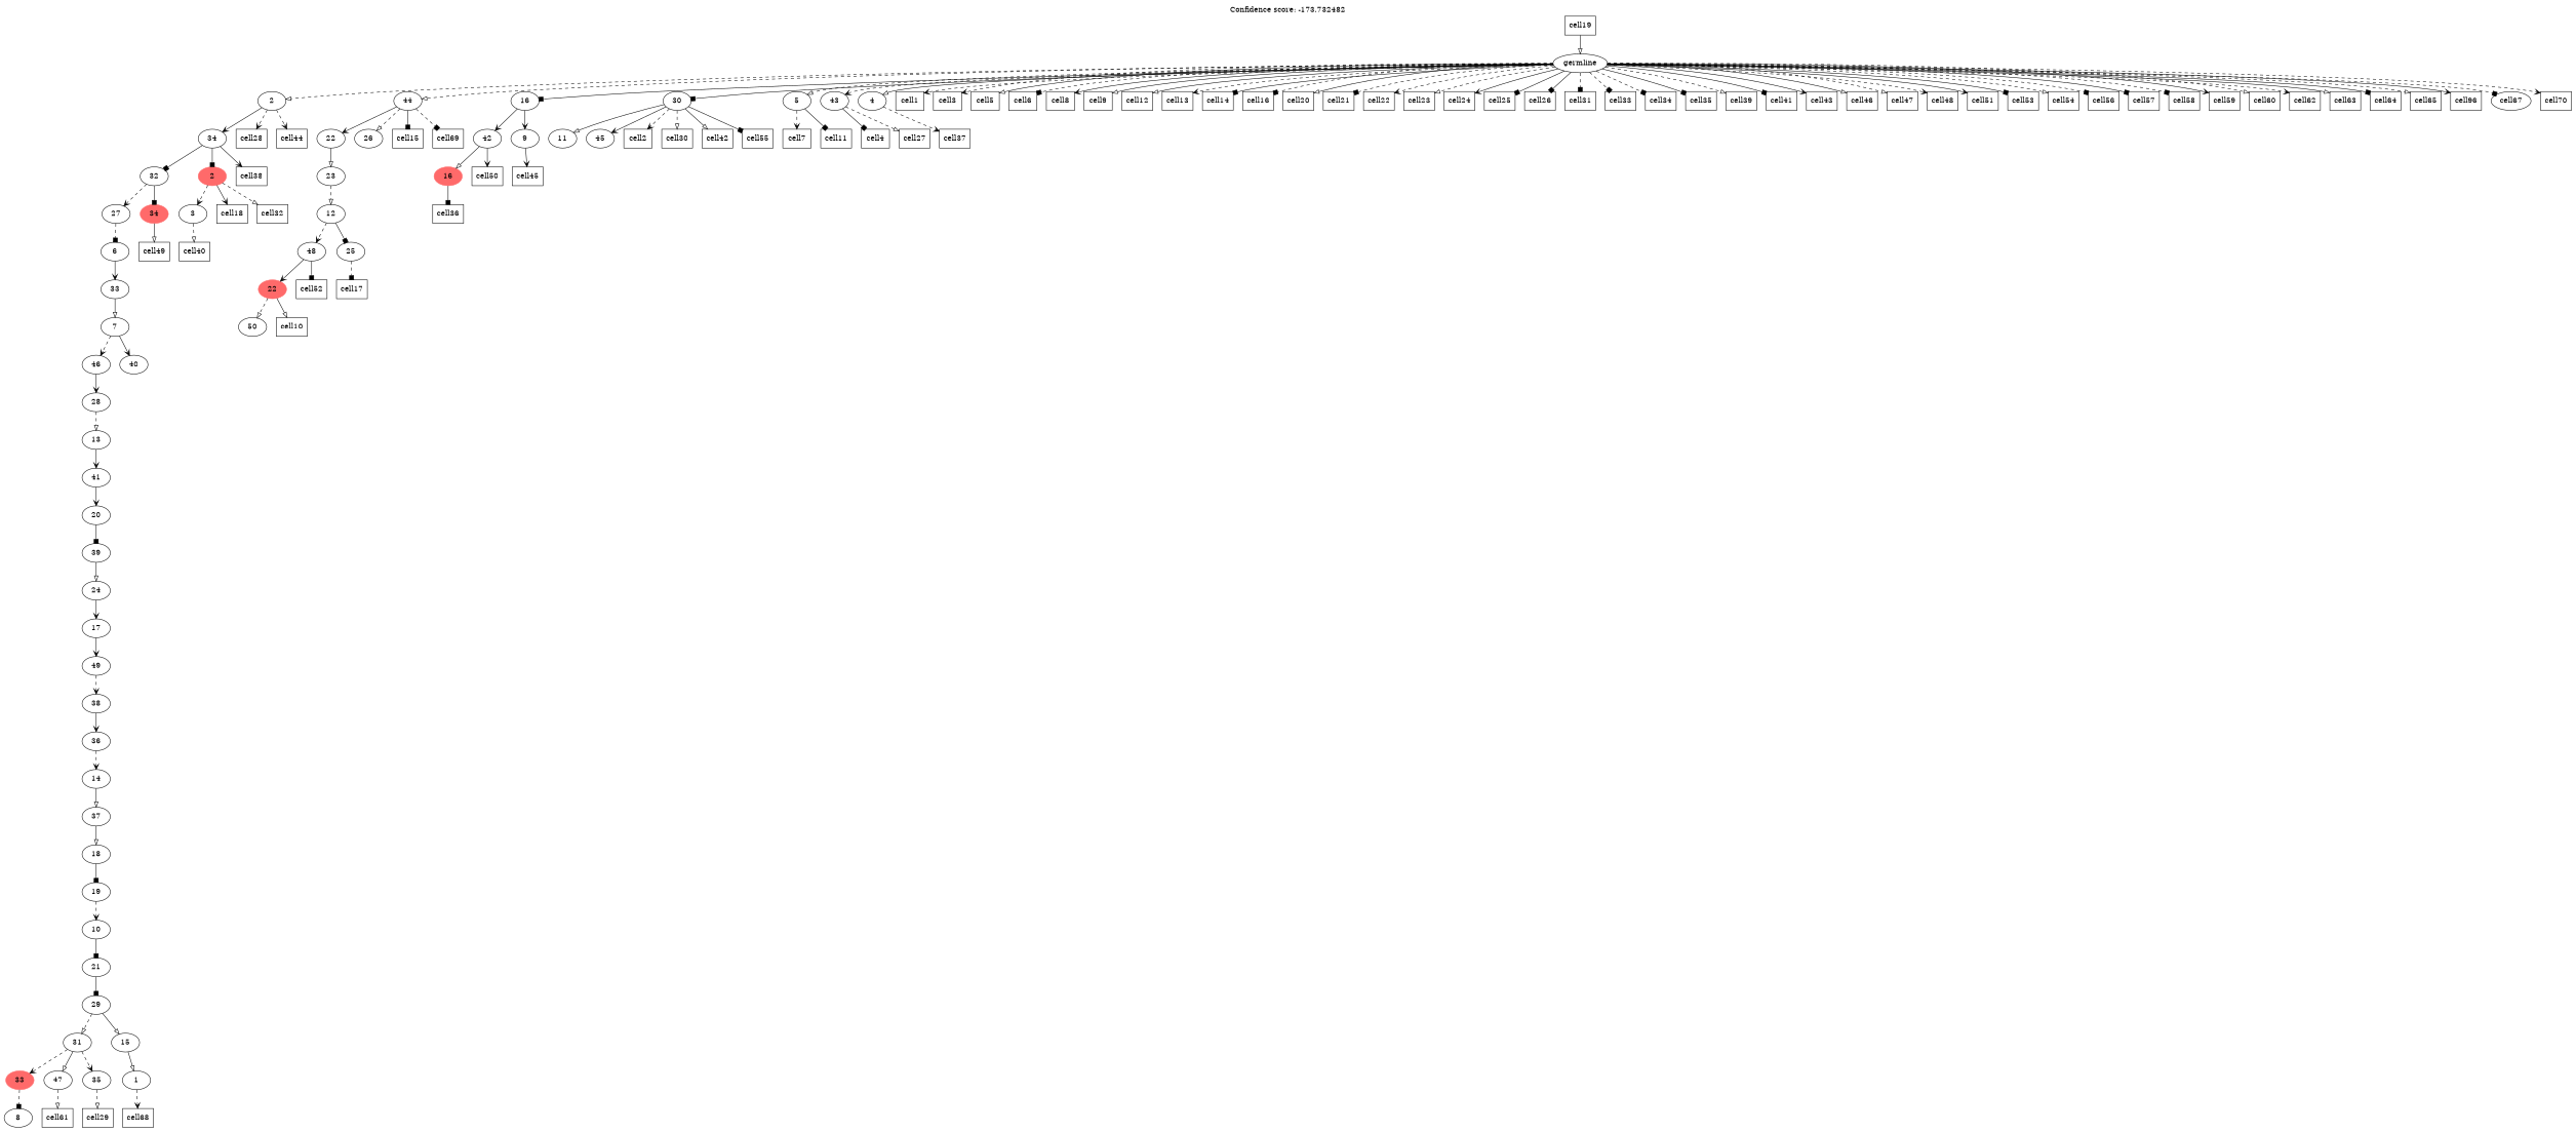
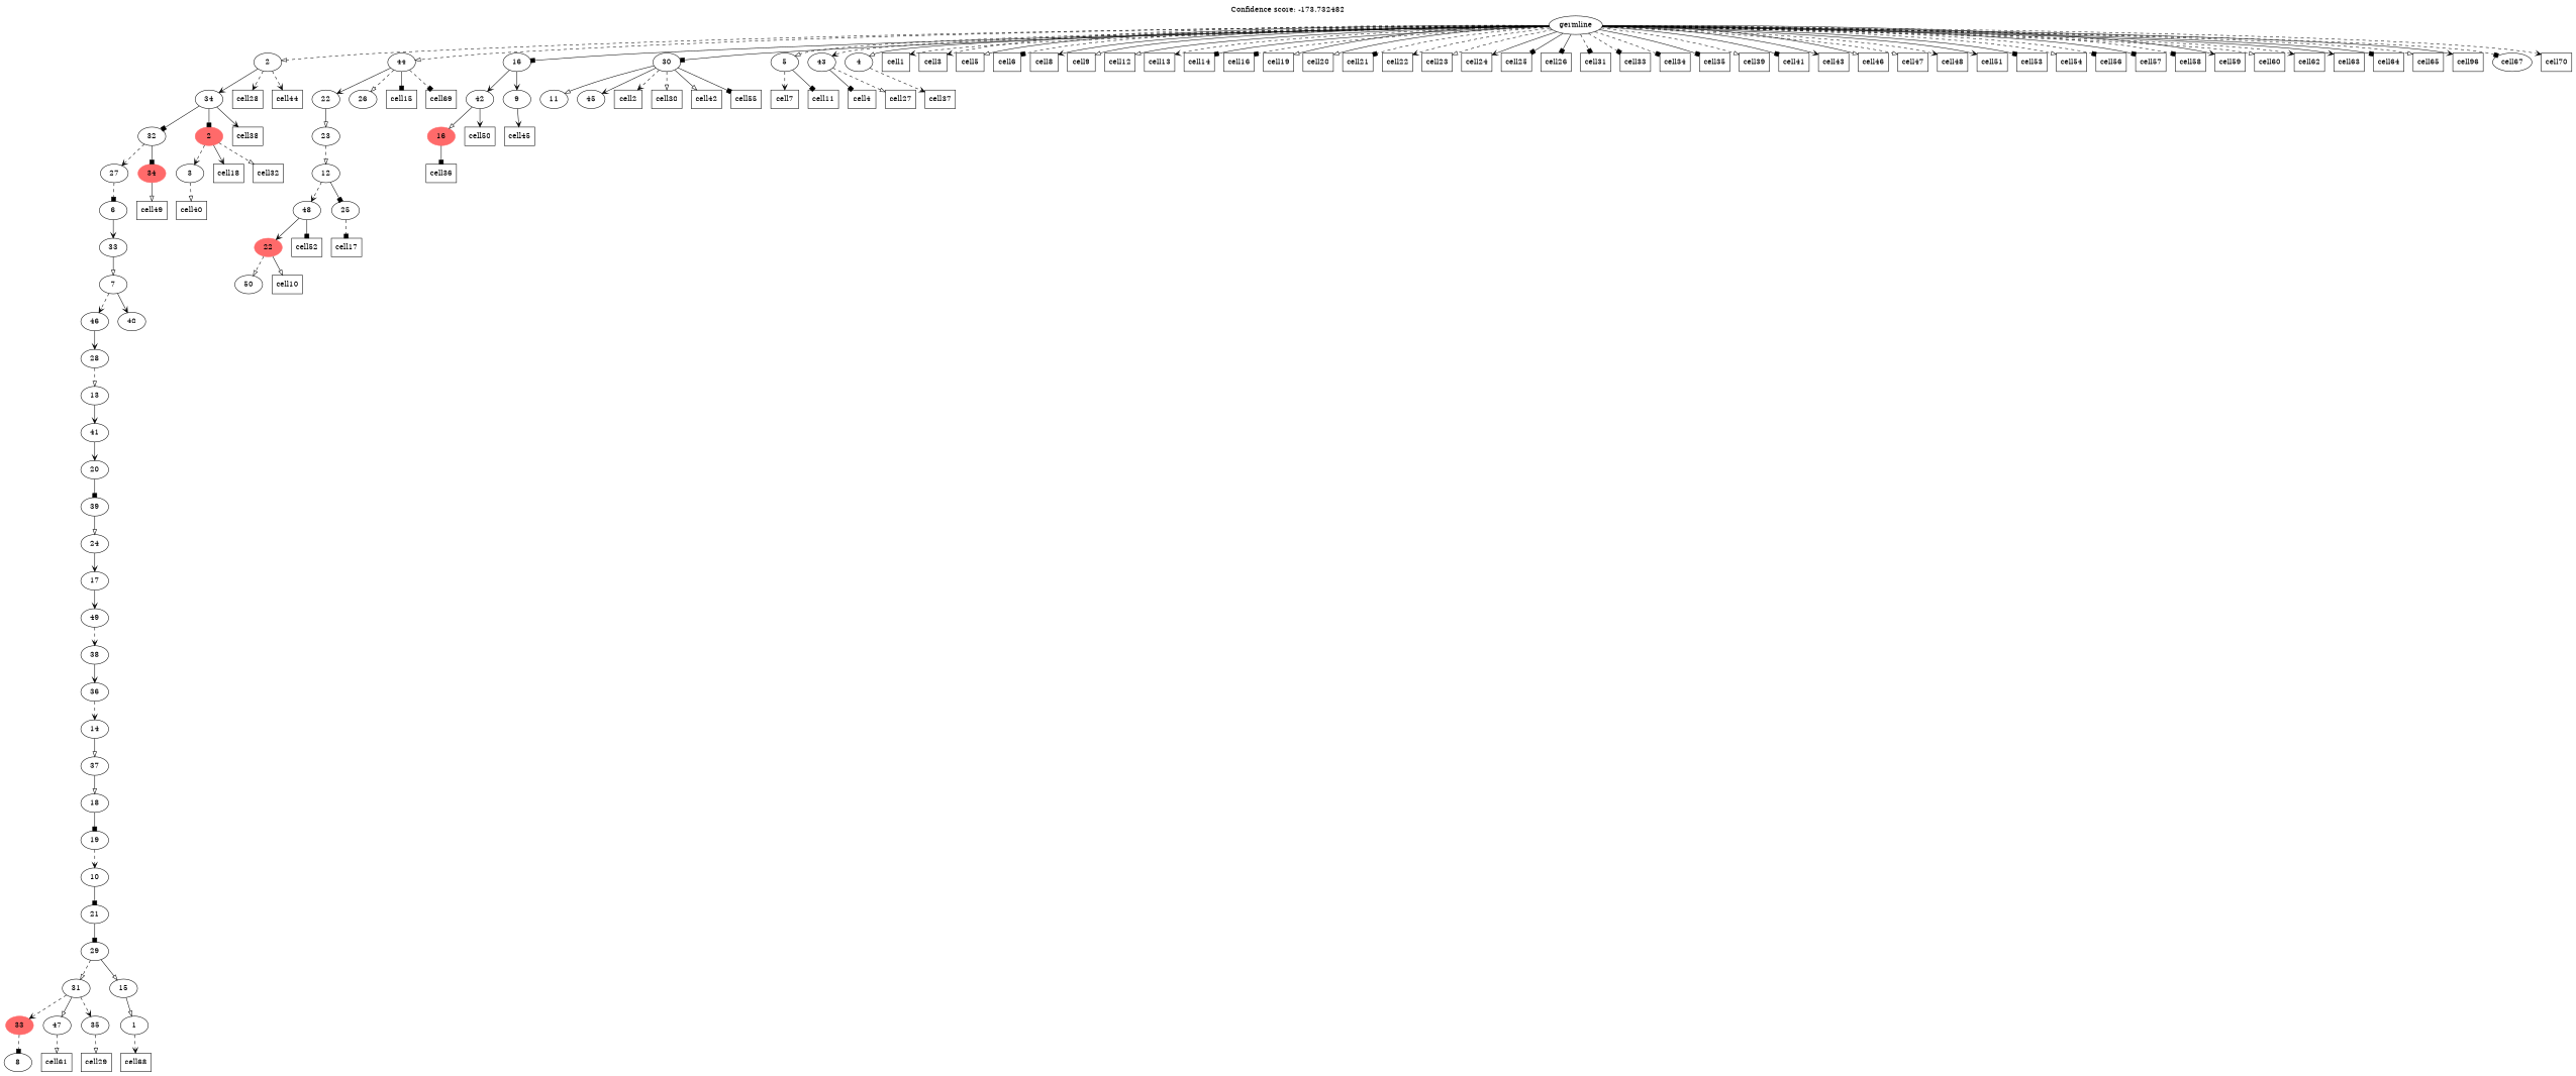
  digraph {
    label="Confidence score: -173.732482"
    labelloc=t
    node [shape=box]
    edge [arrowhead=vee style=solid]
    n1 [color=indianred1 label=33 style=filled shape=""]
    n2 [label=8 shape=""]
    n3 [label=31 shape=""]
    n4 [label=47 shape=""]
    n5 [label=35 shape=""]
    cell61
    cell29
    n8 [label=15 shape=""]
    n9 [label=1 shape=""]
    cell68
    n11 [label=29 shape=""]
    n12 [label=21 shape=""]
    n13 [label=10 shape=""]
    n14 [label=19 shape=""]
    n15 [label=18 shape=""]
    n16 [label=37 shape=""]
    n17 [label=14 shape=""]
    n18 [label=36 shape=""]
    n19 [label=38 shape=""]
    n20 [label=49 shape=""]
    n21 [label=17 shape=""]
    n22 [label=24 shape=""]
    n23 [label=39 shape=""]
    n24 [label=20 shape=""]
    n25 [label=41 shape=""]
    n26 [label=13 shape=""]
    n27 [label=28 shape=""]
    n28 [label=46 shape=""]
    n29 [label=7 shape=""]
    n30 [label=40 shape=""]
    n31 [label=33 shape=""]
    n32 [label=6 shape=""]
    n33 [label=27 shape=""]
    n34 [label=32 shape=""]
    n35 [color=indianred1 label=34 style=filled shape=""]
    cell49
    n37 [color=indianred1 label=2 style=filled shape=""]
    n38 [label=3 shape=""]
    cell18
    cell32
    cell40
    n42 [label=34 shape=""]
    cell38
    n44 [label=2 shape=""]
    cell28
    cell44
    n47 [color=indianred1 label=22 style=filled shape=""]
    n48 [label=50 shape=""]
    cell10
    n50 [label=48 shape=""]
    cell52
    n52 [label=12 shape=""]
    n53 [label=25 shape=""]
    cell17
    n55 [label=23 shape=""]
    n56 [label=22 shape=""]
    n57 [label=44 shape=""]
    n58 [label=26 shape=""]
    cell15
    cell69
    n61 [label=42 shape=""]
    n62 [color=indianred1 label=16 style=filled shape=""]
    cell50
    cell36
    n65 [label=16 shape=""]
    n66 [label=9 shape=""]
    cell45
    n68 [label=30 shape=""]
    n69 [label=11 shape=""]
    n70 [label=45 shape=""]
    cell2
    cell30
    cell42
    cell55
    n75 [label=germline shape=""]
    n76 [label=5 shape=""]
    n77 [label=43 shape=""]
    n78 [label=4 shape=""]
    cell1
    cell3
    cell5
    cell6
    cell8
    cell9
    cell12
    cell13
    cell14
    cell16
    cell19
    cell20
    cell21
    cell22
    cell23
    cell24
    cell25
    cell26
    cell31
    cell33
    cell34
    cell35
    cell39
    cell41
    cell43
    cell46
    cell47
    cell48
    cell51
    cell53
    cell54
    cell56
    cell57
    cell58
    cell59
    cell60
    cell62
    cell63
    cell64
    cell65
    n119 [label=cell96]
    cell67 [shape=ellipse]
    cell70
    cell7
    cell11
    cell4
    cell27
    cell37
    n1 -> n2 [arrowhead=box style=dashed]
    n3 -> n1 [style=dashed]
    n3 -> n4 [arrowhead=onormal]
    n3 -> n5 [style=dashed]
    n4 -> cell61 [arrowhead=onormal style=dashed]
    n5 -> cell29 [arrowhead=onormal style=dashed]
    n8 -> n9 [arrowhead=onormal]
    n9 -> cell68 [style=dashed]
    n11 -> n3 [arrowhead=onormal style=dashed]
    n11 -> n8 [arrowhead=onormal]
    n12 -> n11 [arrowhead=box]
    n13 -> n12 [arrowhead=box]
    n14 -> n13 [style=dashed]
    n15 -> n14 [arrowhead=box]
    n16 -> n15 [arrowhead=onormal]
    n17 -> n16 [arrowhead=onormal]
    n18 -> n17 [style=dashed]
    n19 -> n18
    n20 -> n19 [style=dashed]
    n21 -> n20
    n22 -> n21
    n23 -> n22 [arrowhead=onormal]
    n24 -> n23 [arrowhead=box]
    n25 -> n24
    n26 -> n25
    n27 -> n26 [arrowhead=onormal style=dashed]
    n28 -> n27
    n29 -> n28 [style=dashed]
    n29 -> n30
    n31 -> n29 [arrowhead=onormal]
    n32 -> n31
    n33 -> n32 [arrowhead=box style=dashed]
    n34 -> n33 [style=dashed]
    n34 -> n35 [arrowhead=box]
    n35 -> cell49 [arrowhead=onormal]
    n37 -> n38 [style=dashed]
    n37 -> cell18
    n37 -> cell32 [arrowhead=onormal style=dashed]
    n38 -> cell40 [arrowhead=onormal style=dashed]
    n42 -> n34 [arrowhead=box]
    n42 -> n37 [arrowhead=box]
    n42 -> cell38
    n44 -> n42
    n44 -> cell28 [style=dashed]
    n44 -> cell44 [style=dashed]
    n47 -> n48 [arrowhead=onormal style=dashed]
    n47 -> cell10 [arrowhead=onormal]
    n50 -> n47
    n50 -> cell52 [arrowhead=box]
    n52 -> n50 [style=dashed]
    n52 -> n53 [arrowhead=box]
    n53 -> cell17 [arrowhead=box style=dashed]
    n55 -> n52 [arrowhead=onormal style=dashed]
    n56 -> n55 [arrowhead=onormal]
    n57 -> n56
    n57 -> n58 [arrowhead=onormal style=dashed]
    n57 -> cell15 [arrowhead=box]
    n57 -> cell69 [arrowhead=box style=dashed]
    n61 -> n62 [arrowhead=onormal]
    n61 -> cell50
    n62 -> cell36 [arrowhead=box]
    n65 -> n61
    n65 -> n66
    n66 -> cell45
    n68 -> n69 [arrowhead=onormal]
    n68 -> n70
    n68 -> cell2 [style=dashed]
    n68 -> cell30 [arrowhead=onormal style=dashed]
    n68 -> cell42 [arrowhead=onormal]
    n68 -> cell55 [arrowhead=box]
    n75 -> n44 [arrowhead=onormal style=dashed]
    n75 -> n57 [arrowhead=onormal style=dashed]
    n75 -> n65 [arrowhead=box]
    n75 -> n68 [arrowhead=box]
    n75 -> n76 [arrowhead=onormal style=dashed]
    n75 -> n77 [style=dashed]
    n75 -> n78 [arrowhead=onormal]
    n75 -> cell1 [style=dashed]
    n75 -> cell3 [style=dashed]
    n75 -> cell5 [arrowhead=onormal]
    n75 -> cell6 [arrowhead=box style=dashed]
    n75 -> cell8
    n75 -> cell9 [arrowhead=onormal]
    n75 -> cell12 [arrowhead=onormal]
    n75 -> cell13 [style=dashed]
    n75 -> cell14 [arrowhead=box]
    n75 -> cell16 [arrowhead=box style=dashed]
-   cell19 -> n75 [arrowhead=onormal]
+   n75 -> cell19 [arrowhead=onormal]
    n75 -> cell20 [arrowhead=onormal]
    n75 -> cell21 [arrowhead=box style=dashed]
    n75 -> cell22 [style=dashed]
    n75 -> cell23 [arrowhead=onormal style=dashed]
    n75 -> cell24
    n75 -> cell25 [arrowhead=box]
    n75 -> cell26 [arrowhead=box]
    n75 -> cell31 [arrowhead=box style=dashed]
    n75 -> cell33 [arrowhead=box style=dashed]
    n75 -> cell34 [arrowhead=box style=dashed]
    n75 -> cell35 [arrowhead=box]
    n75 -> cell39 [arrowhead=onormal style=dashed]
    n75 -> cell41 [arrowhead=box]
    n75 -> cell43
    n75 -> cell46 [arrowhead=onormal]
    n75 -> cell47 [arrowhead=onormal style=dashed]
    n75 -> cell48 [style=dashed]
    n75 -> cell51
    n75 -> cell53 [arrowhead=box]
    n75 -> cell54 [arrowhead=onormal style=dashed]
    n75 -> cell56 [arrowhead=box style=dashed]
    n75 -> cell57 [arrowhead=box]
    n75 -> cell58 [arrowhead=box style=dashed]
    n75 -> cell59
    n75 -> cell60 [arrowhead=onormal style=dashed]
    n75 -> cell62 [style=dashed]
-   n75 -> cell63 [arrowhead=onormal]
+   n75 -> cell63
    n75 -> cell64 [arrowhead=box]
    n75 -> cell65 [arrowhead=onormal style=dashed]
    n75 -> n119
    n75 -> cell67 [arrowhead=box style=dashed]
    n75 -> cell70 [style=dashed]
    n76 -> cell7 [style=dashed]
    n76 -> cell11 [arrowhead=box]
    n77 -> cell4 [arrowhead=box]
    n77 -> cell27 [arrowhead=onormal style=dashed]
    n78 -> cell37 [style=dashed]
  }
